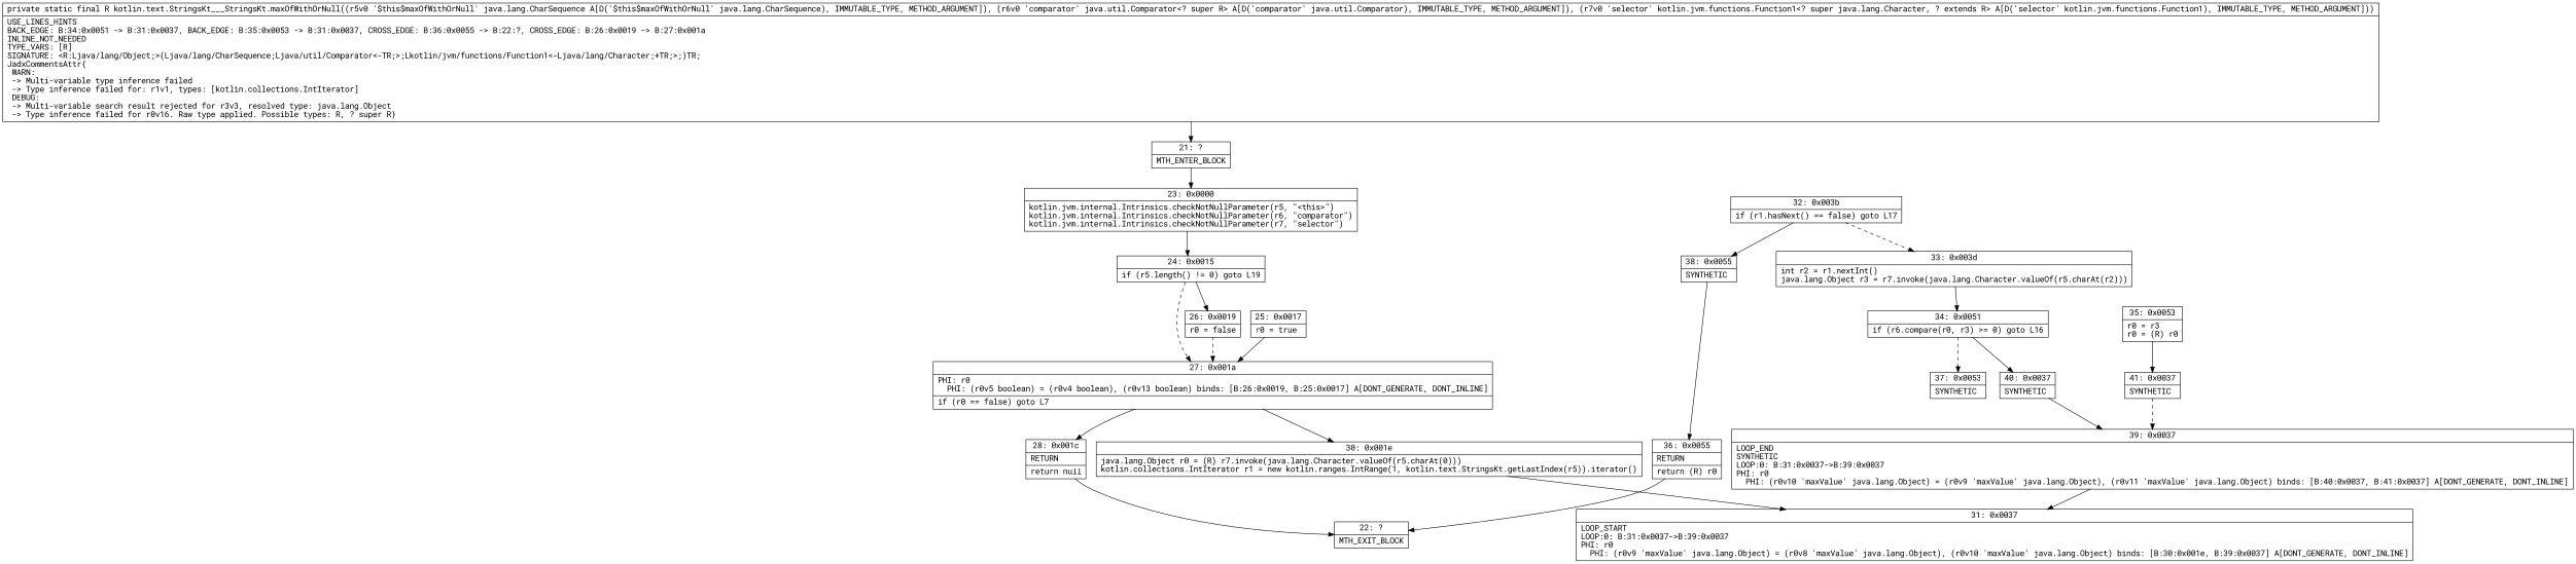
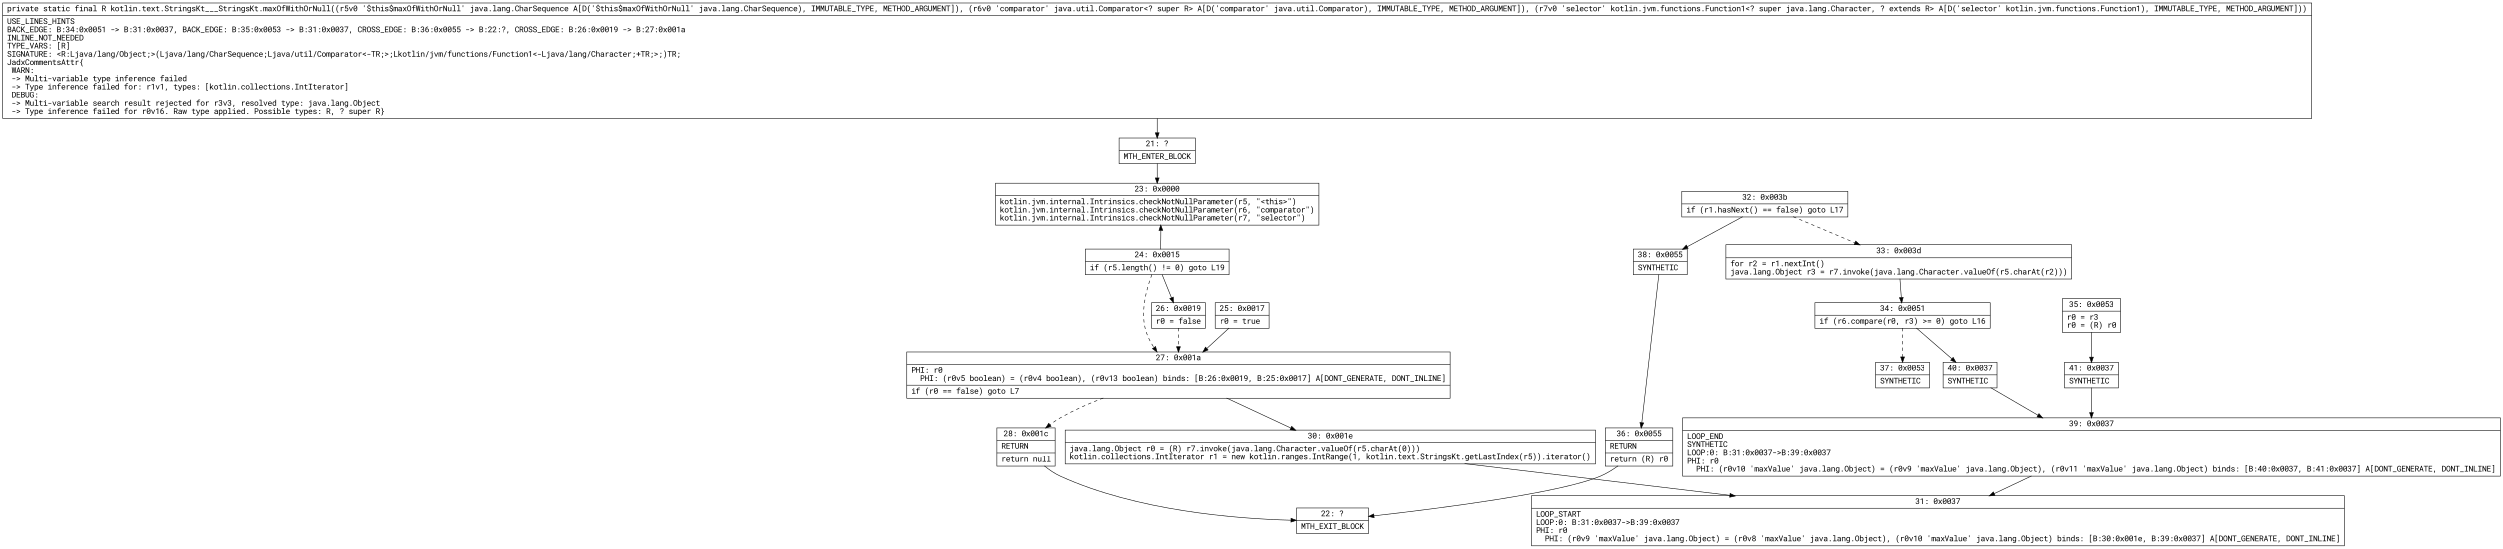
  digraph {
    fontname="Roboto Mono"
    node [fontname="Roboto Mono" shape=record]
    edge [fontname="Roboto Mono"]
    n1 [label="{21\:\ ?|MTH_ENTER_BLOCK\l}"]
    n2 [label="{23\:\ 0x0000|kotlin.jvm.internal.Intrinsics.checkNotNullParameter(r5, \"\<this\>\")\lkotlin.jvm.internal.Intrinsics.checkNotNullParameter(r6, \"comparator\")\lkotlin.jvm.internal.Intrinsics.checkNotNullParameter(r7, \"selector\")\l}"]
    n3 [label="{24\:\ 0x0015|if (r5.length() != 0) goto L19\l}"]
    n4 [label="{26\:\ 0x0019|r0 = false\l}"]
    n5 [label="{27\:\ 0x001a|PHI: r0 \l  PHI: (r0v5 boolean) = (r0v4 boolean), (r0v13 boolean) binds: [B:26:0x0019, B:25:0x0017] A[DONT_GENERATE, DONT_INLINE]\l|if (r0 == false) goto L7\l}"]
    n6 [label="{25\:\ 0x0017|r0 = true\l}"]
    n7 [label="{28\:\ 0x001c|RETURN\l|return null\l}"]
    n8 [label="{30\:\ 0x001e|java.lang.Object r0 = (R) r7.invoke(java.lang.Character.valueOf(r5.charAt(0)))\lkotlin.collections.IntIterator r1 = new kotlin.ranges.IntRange(1, kotlin.text.StringsKt.getLastIndex(r5)).iterator()\l}"]
    n9 [label="{22\:\ ?|MTH_EXIT_BLOCK\l}"]
    n10 [label="{31\:\ 0x0037|LOOP_START\lLOOP:0: B:31:0x0037\-\>B:39:0x0037\lPHI: r0 \l  PHI: (r0v9 'maxValue' java.lang.Object) = (r0v8 'maxValue' java.lang.Object), (r0v10 'maxValue' java.lang.Object) binds: [B:30:0x001e, B:39:0x0037] A[DONT_GENERATE, DONT_INLINE]\l}"]
    n11 [label="{32\:\ 0x003b|if (r1.hasNext() == false) goto L17\l}"]
-   n12 [label="{33\:\ 0x003d|int r2 = r1.nextInt()\ljava.lang.Object r3 = r7.invoke(java.lang.Character.valueOf(r5.charAt(r2)))\l}"]
+   n12 [label="{33\:\ 0x003d|for r2 = r1.nextInt()\ljava.lang.Object r3 = r7.invoke(java.lang.Character.valueOf(r5.charAt(r2)))\l}"]
    n13 [label="{38\:\ 0x0055|SYNTHETIC\l}"]
    n14 [label="{34\:\ 0x0051|if (r6.compare(r0, r3) \>= 0) goto L16\l}"]
    n15 [label="{36\:\ 0x0055|RETURN\l|return (R) r0\l}"]
    n16 [label="{37\:\ 0x0053|SYNTHETIC\l}"]
    n17 [label="{40\:\ 0x0037|SYNTHETIC\l}"]
    n18 [label="{39\:\ 0x0037|LOOP_END\lSYNTHETIC\lLOOP:0: B:31:0x0037\-\>B:39:0x0037\lPHI: r0 \l  PHI: (r0v10 'maxValue' java.lang.Object) = (r0v9 'maxValue' java.lang.Object), (r0v11 'maxValue' java.lang.Object) binds: [B:40:0x0037, B:41:0x0037] A[DONT_GENERATE, DONT_INLINE]\l}"]
    n19 [label="{35\:\ 0x0053|r0 = r3\lr0 = (R) r0\l}"]
    n20 [label="{41\:\ 0x0037|SYNTHETIC\l}"]
    n21 [label="{private static final R kotlin.text.StringsKt___StringsKt.maxOfWithOrNull((r5v0 '$this$maxOfWithOrNull' java.lang.CharSequence A[D('$this$maxOfWithOrNull' java.lang.CharSequence), IMMUTABLE_TYPE, METHOD_ARGUMENT]), (r6v0 'comparator' java.util.Comparator\<? super R\> A[D('comparator' java.util.Comparator), IMMUTABLE_TYPE, METHOD_ARGUMENT]), (r7v0 'selector' kotlin.jvm.functions.Function1\<? super java.lang.Character, ? extends R\> A[D('selector' kotlin.jvm.functions.Function1), IMMUTABLE_TYPE, METHOD_ARGUMENT]))  | USE_LINES_HINTS\lBACK_EDGE: B:34:0x0051 \-\> B:31:0x0037, BACK_EDGE: B:35:0x0053 \-\> B:31:0x0037, CROSS_EDGE: B:36:0x0055 \-\> B:22:?, CROSS_EDGE: B:26:0x0019 \-\> B:27:0x001a\lINLINE_NOT_NEEDED\lTYPE_VARS: [R]\lSIGNATURE: \<R:Ljava\/lang\/Object;\>(Ljava\/lang\/CharSequence;Ljava\/util\/Comparator\<\-TR;\>;Lkotlin\/jvm\/functions\/Function1\<\-Ljava\/lang\/Character;+TR;\>;)TR;\lJadxCommentsAttr\{\l WARN: \l \-\> Multi\-variable type inference failed\l \-\> Type inference failed for: r1v1, types: [kotlin.collections.IntIterator]\l DEBUG: \l \-\> Multi\-variable search result rejected for r3v3, resolved type: java.lang.Object\l \-\> Type inference failed for r0v16. Raw type applied. Possible types: R, ? super R\}\l}"]
    n1 -> n2
-   n2 -> n3
+   n3 -> n2
    n3 -> n4
    n3 -> n5 [style=dashed]
    n4 -> n5 [style=dashed]
-   n5 -> n7 [style=solid]
+   n5 -> n7 [style=dashed]
    n5 -> n8
    n6 -> n5
    n7 -> n9
    n8 -> n10
    n11 -> n12 [style=dashed]
    n11 -> n13
    n12 -> n14
    n13 -> n15
    n14 -> n16 [style=dashed]
    n14 -> n17
    n15 -> n9
    n17 -> n18
    n18 -> n10
    n19 -> n20
-   n20 -> n18 [style=dashed]
+   n20 -> n18
    n21 -> n1
  }
